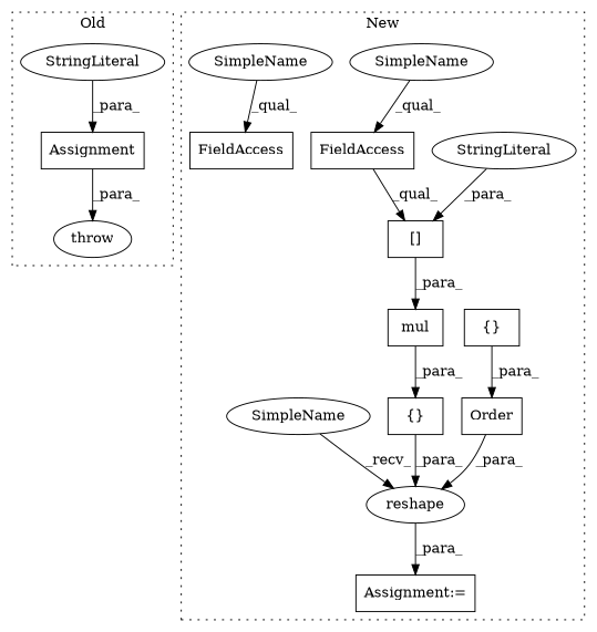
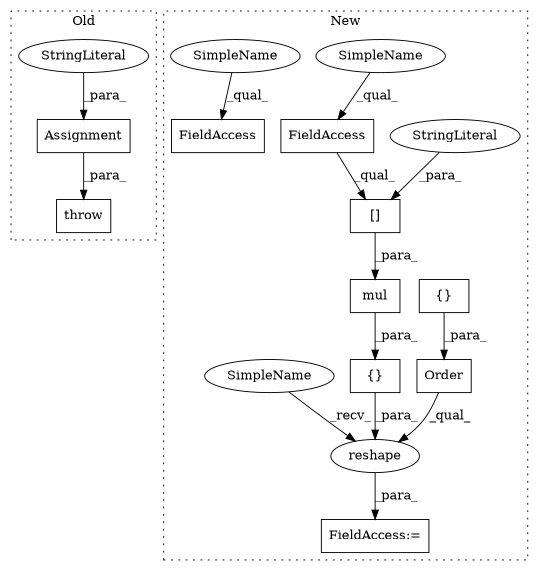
  digraph {
    node [a=32 l=1 s=5428 shape=box]
-   n1 [a=53 l=6 label=throw s=4652 shape=ellipse]
+   n1 [a=53 l=6 label=throw s=4652]
    n2 [l="20,1" label=Assignment s="4658,4744"]
    n3 [a=45 l=66 label=StringLiteral s=4678 shape=ellipse]
    n4 [l="4,1" label=mul s="5424,5454"]
-   n5 [a=7 l=2 label="Assignment:=" s=5649]
+   n5 [a=7 l=2 label="FieldAccess:=" s=5649]
    n6 [l="6,1" label=Order s="5548,5611"]
    n7 [a=4 l="1,1" label="{}" s="5563,5610"]
    n8 [a=2 l="8,1" label="[]" s="5428,5453"]
    n9 [a=4 l="1,1" label="{}" s="5509,5546"]
    n10 [a=22 l=7 label=FieldAccess]
    n11 [l="8,1" label=reshape s="5492,5612" shape=ellipse]
    n12 [a=22 l=6 label=FieldAccess s=5352]
    n13 [a=45 l=17 label=StringLiteral s=5436 shape=ellipse]
    n14 [a=42 label=SimpleName shape=ellipse]
    n15 [a=42 label=SimpleName s=5490 shape=ellipse]
    n16 [a=42 label=SimpleName s=5352 shape=ellipse]
    subgraph cluster_1 {
      label=Old
      style=dotted
      n1
      n2
      n3
    }
    subgraph cluster_2 {
      label=New
      style=dotted
      n4
      n5
      n6
      n7
      n8
      n9
      n10
      n11
      n12
      n13
      n14
      n15
      n16
    }
    n2 -> n1 [label=_para_]
    n3 -> n2 [label=_para_]
    n4 -> n9 [label=_para_]
-   n6 -> n11 [label=_para_]
+   n6 -> n11 [label=_qual_]
    n7 -> n6 [label=_para_]
    n8 -> n4 [label=_para_]
    n9 -> n11 [label=_para_]
    n10 -> n8 [label=_qual_]
    n11 -> n5 [label=_para_]
    n13 -> n8 [label=_para_]
    n14 -> n10 [label=_qual_]
    n15 -> n11 [label=_recv_]
    n16 -> n12 [label=_qual_]
  }
